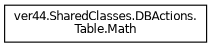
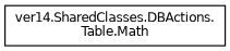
  digraph {
    rankdir=LR
-   n1 [color=black fillcolor=white fontname=Helvetica fontsize=10 height=0.2 label="ver44.SharedClasses.DBActions.\lTable.Math" shape=record style=filled width=0.4]
+   n1 [color=black fillcolor=white fontname=Helvetica fontsize=10 height=0.2 label="ver14.SharedClasses.DBActions.\lTable.Math" shape=record style=filled width=0.4]
  }
